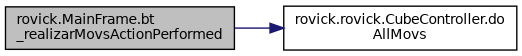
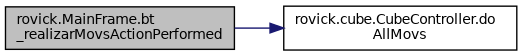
  digraph {
    rankdir=LR
    node [color=black fontname=Helvetica fontsize=10 shape=record style=filled]
    n1 [fillcolor=grey75 fontcolor=black height=0.2 label="rovick.MainFrame.bt\l_realizarMovsActionPerformed" width=0.4]
-   n2 [fillcolor=white height=0.2 label="rovick.rovick.CubeController.do\lAllMovs" width=0.4]
+   n2 [fillcolor=white height=0.2 label="rovick.cube.CubeController.do\lAllMovs" width=0.4]
    n1 -> n2 [color=midnightblue fontname=Helvetica fontsize=10 labelfontname=Helvetica labelfontsize=10 style=solid]
  }
